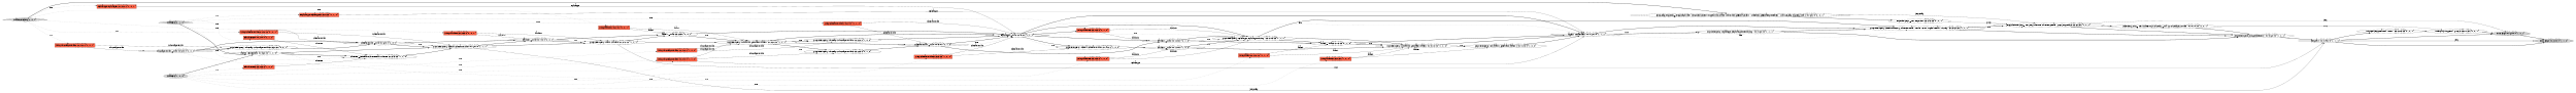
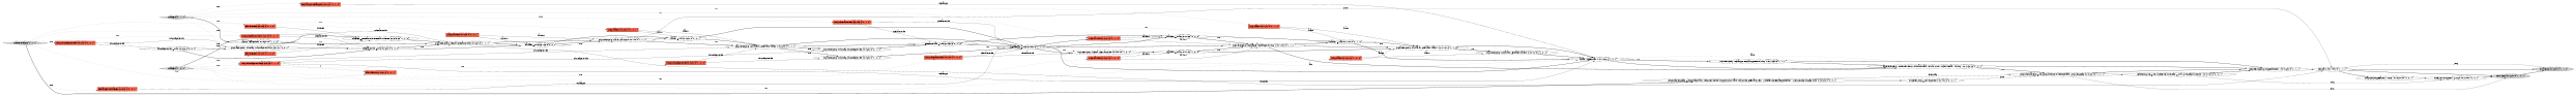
  digraph {
    rankdir=LR
    node [fillcolor=white shape=ellipse style=filled]
    edge [style=bold]
    n1 [label="props.setProperty(\"solr.data.dir\",getDataDir(dataDir))@@@11@@@['1', '1', '0']"]
    n2 [label="props.setProperty(\"solr.data.dir\",getDataDir(dataDir))@@@11@@@['1', '0', '0']"]
    n3 [label="random().nextBoolean()@@@12@@@['1', '1', '1']" shape=diamond]
    n4 [label="props.setProperty(\"coreRootDirectory\",solrHome.toPath().resolve(\"cores\").toAbsolutePath().toString())@@@15@@@['1', '1', '1']"]
    n5 [label="props.setProperty(\"replicaType\",Replica.Type.NRT.toString())@@@13@@@['1', '1', '1']"]
-   n6 [label="jetty.start()@@@19@@@['1', '1', '1']" shape=diamond]
+   n6 [label="jetty.start()@@@19@@@['1', '1', '1']"]
    n7 [fillcolor=lightgray label="return jetty@@@22@@@['1', '0', '1']"]
    n8 [fillcolor=lightgray label="return jetty@@@20@@@['1', '1', '0']"]
    n9 [label="proxy.open(jetty.getBaseUrl().toURI())@@@20@@@['0', '0', '1']"]
    n10 [label="proxies.put(proxy.getUrl(),proxy)@@@21@@@['0', '0', '1']"]
    n11 [fillcolor=lightgray label="createProxiedJetty['0', '0', '1']" shape=diamond]
    n12 [label="JettyConfig jettyconfig = JettyConfig.builder().setContext(context).stopAtShutdown(false).withServlets(getExtraServlets()).withFilters(getExtraRequestFilters()).withSSLConfig(sslConfig).build()@@@3@@@['0', '0', '1']"]
    n13 [fillcolor=tomato label="String shardList@@@2@@@['0', '0', '1']" shape=box]
    n14 [fillcolor=tomato label="String solrConfigOverride@@@2@@@['0', '0', '1']" shape=box]
    n15 [fillcolor=tomato label="String dataDir@@@2@@@['0', '0', '1']" shape=box]
    n16 [fillcolor=tomato label="Replica.Type replicaType@@@2@@@['0', '0', '1']" shape=box]
+   n17 [fillcolor=tomato label="File solrHome@@@2@@@['0', '0', '1']" shape=box]
    n18 [fillcolor=tomato label="String schemaOverride@@@2@@@['0', '0', '1']" shape=box]
    n19 [label="Properties props = new Properties()@@@4@@@['0', '0', '1']"]
    n20 [label="JettySolrRunner jetty = new JettySolrRunner(solrHome.getPath(),props,jettyconfig)@@@16@@@['1', '1', '1']"]
    n21 [label="shardList != null@@@7@@@['0', '0', '1']" shape=diamond]
    n22 [label="props.setProperty(\"shards\",shardList)@@@7@@@['1', '1', '1']"]
    n23 [label="props.setProperty(\"solrconfig\",solrConfigOverride)@@@5@@@['0', '0', '1']"]
    n24 [label="solrConfigOverride != null@@@5@@@['0', '0', '1']" shape=diamond]
    n25 [label="props.setProperty(\"solr.data.dir\",getDataDir(dataDir))@@@8@@@['1', '1', '1']"]
    n26 [label="dataDir != null@@@8@@@['0', '0', '1']"]
    n27 [label="replicaType != null@@@9@@@['1', '1', '1']" shape=diamond]
    n28 [label="schemaOverride != null@@@6@@@['0', '0', '1']" shape=diamond]
    n29 [label="props.setProperty(\"schema\",schemaOverride)@@@6@@@['1', '1', '1']"]
    n30 [label="jetty.setProxyPort(proxy.getListenPort())@@@18@@@['1', '1', '1']"]
    n31 [label="SocketProxy proxy = new SocketProxy(0,sslConfig != null && sslConfig.isSSLMode())@@@17@@@['0', '0', '1']"]
    n32 [label="schemaOverride != null@@@9@@@['0', '1', '0']" shape=diamond]
    n33 [label="shardList != null@@@10@@@['0', '1', '0']" shape=diamond]
    n34 [fillcolor=tomato label="String shardList@@@2@@@['0', '1', '0']" shape=box]
    n35 [label="props.setProperty(\"replicaType\",replicaType.toString())@@@10@@@['1', '1', '1']"]
    n36 [label="props.setProperty(\"schema\",schemaOverride)@@@9@@@['1', '0', '0']"]
    n37 [label="dataDir != null@@@11@@@['0', '1', '0']" shape=diamond]
    n38 [label="props.setProperty(\"solrconfig\",solrConfigOverride)@@@8@@@['1', '0', '0']"]
    n39 [label="props.setProperty(\"solrconfig\",solrConfigOverride)@@@8@@@['0', '1', '0']"]
    n40 [fillcolor=tomato label="String solrConfigOverride@@@2@@@['1', '1', '0']" shape=box]
    n41 [fillcolor=tomato label="String solrConfigOverride@@@2@@@['1', '0', '0']" shape=box]
    n42 [fillcolor=tomato label="Replica.Type replicaType@@@2@@@['0', '1', '0']" shape=box]
    n43 [fillcolor=lightgray label="createJetty['0', '1', '0']" shape=diamond]
    n44 [label="random().nextBoolean()@@@3@@@['1', '1', '0']" shape=diamond]
    n45 [fillcolor=tomato label="String dataDir@@@2@@@['0', '1', '0']" shape=box]
    n46 [fillcolor=tomato label="File solrHome@@@2@@@['0', '1', '0']" shape=box]
    n47 [fillcolor=tomato label="String schemaOverride@@@2@@@['0', '1', '0']" shape=box]
    n48 [label="solrHome = getRelativeSolrHomePath(solrHome)@@@4@@@['1', '1', '0']"]
    n49 [label="shardList != null@@@10@@@['1', '0', '0']" shape=diamond]
    n50 [fillcolor=tomato label="String shardList@@@2@@@['1', '0', '0']" shape=box]
-   n51 [fillcolor=lightgray label="createJetty['1', '0', '0']"]
+   n51 [fillcolor=lightgray label="createJetty['1', '0', '0']" shape=diamond]
    n52 [fillcolor=tomato label="String dataDir@@@2@@@['1', '0', '0']" shape=box]
    n53 [fillcolor=tomato label="String schemaOverride@@@2@@@['1', '0', '0']" shape=box]
    n54 [fillcolor=tomato label="File solrHome@@@2@@@['1', '0', '0']" shape=box]
    n1 -> n2
    n1 -> n2 [label=true style=dotted]
    n1 -> n3
    n2 -> n3
    n3 -> n4 [label=false style=dotted]
    n3 -> n4
    n3 -> n5 [label=true style=dotted]
    n3 -> n5
    n4 -> n20 [label=true style=dotted]
    n4 -> n20
    n4 -> n30
    n5 -> n4
    n5 -> n30
    n6 -> n7
    n6 -> n8 [label=jetty style=solid]
    n6 -> n8
    n6 -> n9
    n7 -> n8
    n9 -> n10
    n10 -> n7
    n11 -> n12
    n11 -> n13 [label=true style=dotted]
    n11 -> n14 [label=true style=dotted]
    n11 -> n15 [label=true style=dotted]
    n11 -> n16 [label=true style=dotted]
+   n11 -> n17 [label=true style=dotted]
    n11 -> n18 [label=true style=dotted]
    n12 -> n19
    n12 -> n20 [label=jettyconfig style=solid]
    n13 -> n21 [label=shardList style=solid]
    n13 -> n22 [label=shardList style=solid]
    n14 -> n23 [label=solrConfigOverride style=solid]
    n14 -> n24 [label=solrConfigOverride style=solid]
    n15 -> n25 [label=dataDir style=solid]
    n15 -> n26 [label=dataDir style=solid]
    n16 -> n27 [label=replicaType style=solid]
    n18 -> n28 [label=schemaOverride style=solid]
    n18 -> n29 [label=schemaOverride style=solid]
    n19 -> n20 [label=props style=solid]
    n20 -> n7 [label=jetty style=solid]
    n20 -> n30
    n20 -> n31
    n21 -> n22
    n21 -> n22 [label=true style=dotted]
    n21 -> n26
    n22 -> n6 [label=props style=solid]
    n22 -> n25
    n22 -> n26
    n23 -> n28
    n24 -> n23
    n24 -> n23 [label=true style=dotted]
    n24 -> n28
    n25 -> n27
    n25 -> n32
    n25 -> n38
    n25 -> n38 [label=true style=dotted]
    n25 -> n39 [label=true style=dotted]
    n25 -> n39
    n26 -> n25
    n26 -> n25 [label=true style=dotted]
    n26 -> n27
    n27 -> n3 [label=false style=dotted]
    n27 -> n3
    n27 -> n33
    n27 -> n34
    n27 -> n35 [label=true style=dotted]
    n27 -> n35
    n27 -> n36
    n27 -> n36 [label=true style=dotted]
    n28 -> n21
    n28 -> n29
    n28 -> n29 [label=true style=dotted]
    n29 -> n6 [label=jettyconfig style=solid]
    n29 -> n21
    n29 -> n22
    n30 -> n6
    n31 -> n10 [label=proxy style=solid]
    n31 -> n30
    n32 -> n27
    n32 -> n27 [label=true style=dotted]
    n32 -> n33
    n33 -> n35
    n33 -> n35 [label=true style=dotted]
    n33 -> n37
    n34 -> n33 [label=shardList style=solid]
    n34 -> n35 [label=shardList style=solid]
    n35 -> n1
    n35 -> n4
    n35 -> n37
    n36 -> n49
    n37 -> n1
    n37 -> n1 [label=true style=dotted]
    n37 -> n3
    n38 -> n27
    n39 -> n32
    n40 -> n3 [label=replicaType style=solid]
+   n40 -> n17 [label=0 style=dashed]
    n40 -> n25 [label=solrConfigOverride style=solid]
    n40 -> n39 [label=solrConfigOverride style=solid]
    n41 -> n25 [label=solrConfigOverride style=solid]
    n41 -> n38 [label=solrConfigOverride style=solid]
    n42 -> n3 [label=replicaType style=solid]
    n43 -> n34 [label=true style=dotted]
    n43 -> n40 [label=true style=dotted]
    n43 -> n42 [label=true style=dotted]
    n43 -> n44
-   n24 -> n45 [label=true style=dotted]
+   n43 -> n45 [label=true style=dotted]
    n43 -> n46 [label=true style=dotted]
    n43 -> n47 [label=true style=dotted]
    n44 -> n29
    n44 -> n48
    n44 -> n48 [label=true style=dotted]
    n45 -> n1 [label=dataDir style=solid]
    n45 -> n37 [label=dataDir style=solid]
    n46 -> n48 [label=solrHome style=solid]
    n47 -> n27 [label=schemaOverride style=solid]
    n47 -> n32 [label=schemaOverride style=solid]
    n48 -> n29
    n49 -> n1
    n49 -> n35
    n49 -> n35 [label=true style=dotted]
    n50 -> n35 [label=shardList style=solid]
    n50 -> n49 [label=shardList style=solid]
    n51 -> n40 [label=true style=dotted]
    n51 -> n41 [label=true style=dotted]
    n51 -> n44
    n51 -> n50 [label=true style=dotted]
    n51 -> n52 [label=true style=dotted]
    n51 -> n53 [label=true style=dotted]
    n51 -> n54 [label=true style=dotted]
    n52 -> n1 [label=dataDir style=solid]
    n52 -> n2 [label=dataDir style=solid]
    n53 -> n27 [label=schemaOverride style=solid]
    n53 -> n36 [label=schemaOverride style=solid]
    n54 -> n48 [label=solrHome style=solid]
  }
